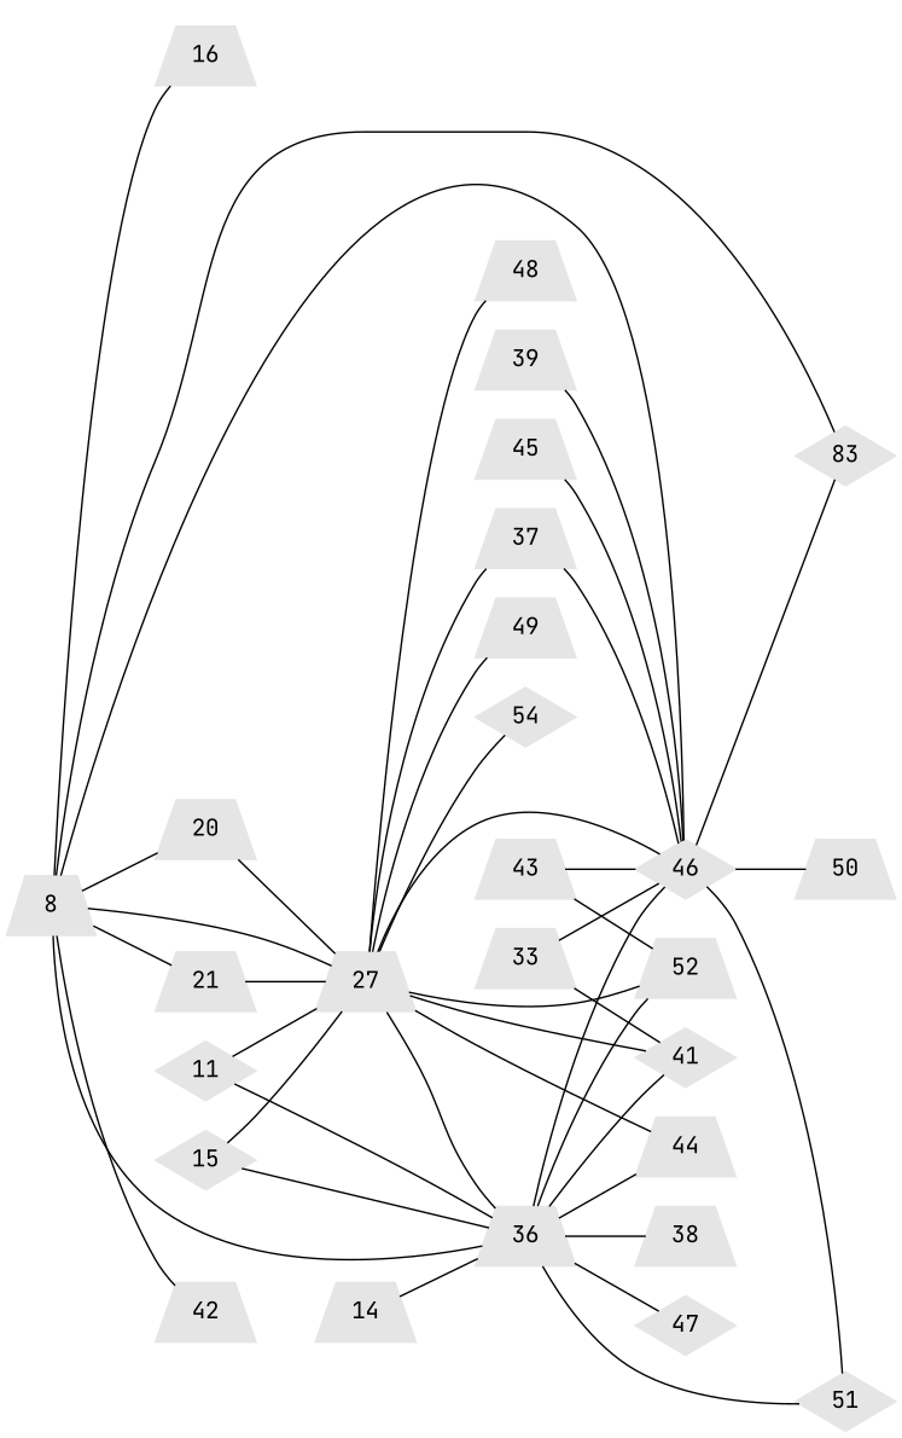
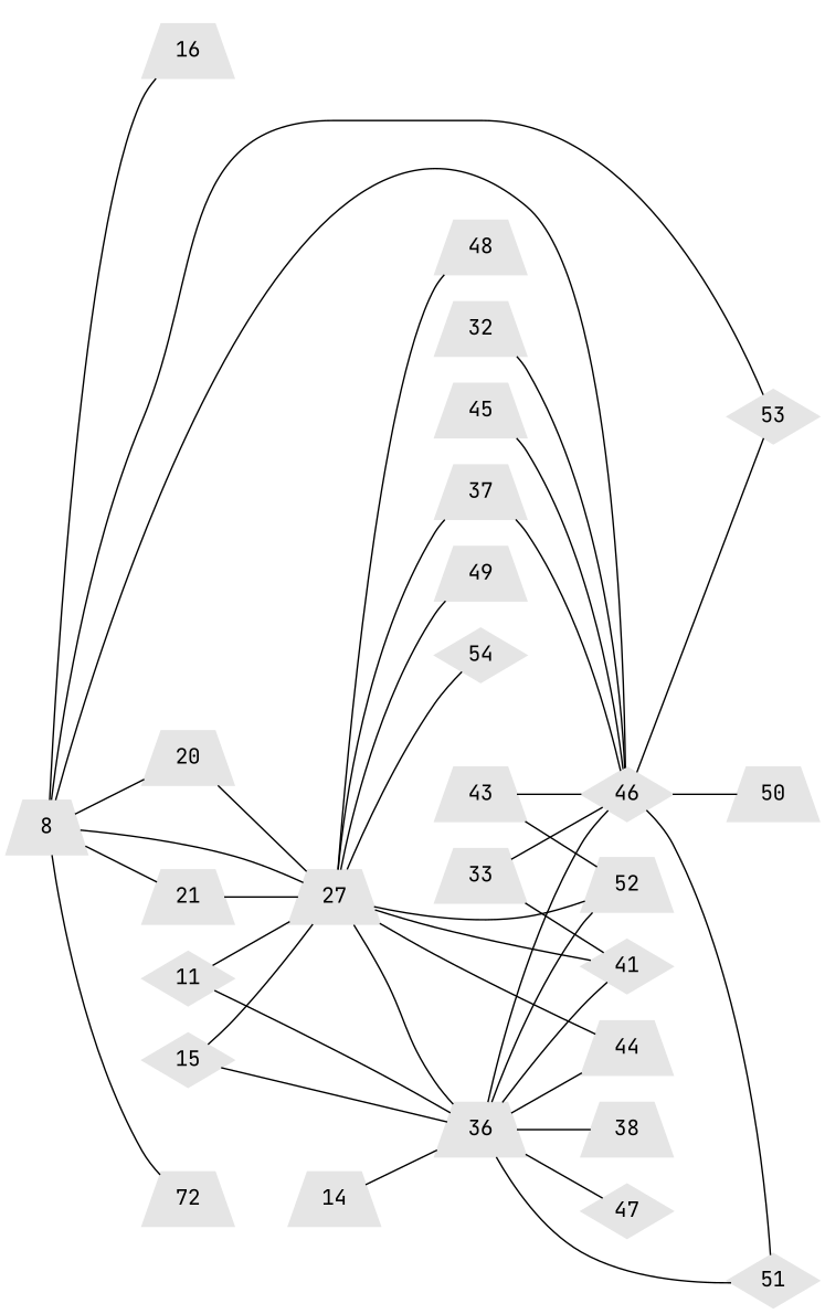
  graph {
    fontname="JetBrains Mono"
    rankdir=LR
    node [color=gray90 fontname="JetBrains Mono" shape=trapezium style=filled]
    edge [fontname="JetBrains Mono"]
    8 [super="+5"]
    16
    20
    21
    27 [super="+13+7"]
    36 [super="+18+4+6"]
-   42
+   42 [label=72]
    46 [shape=diamond super="+26+40"]
-   53 [shape=diamond label=83]
+   53 [shape=diamond]
    37 [super="+25+35"]
    41 [shape=diamond super="+39"]
    44
    48
    49 [super="+30"]
    52 [super="+23"]
    54 [shape=diamond]
    38
    47 [shape=diamond super="+19"]
    51 [shape=diamond super="+22+34"]
    50
    11 [shape=diamond]
    14
    15 [shape=diamond]
-   32 [label=39]
+   32
    33
    45
    43
    8 -- 16 [weight=2]
    8 -- 20
    8 -- 21
    8 -- 27 [weight=5]
-   8 -- 36 [weight=9]
    8 -- 42
    8 -- 46 [weight=4]
    8 -- 53
    20 -- 27
    21 -- 27
    27 -- 36 [weight=9]
-   27 -- 46 [weight=5]
    27 -- 37 [weight=2]
    27 -- 41 [weight=4]
    27 -- 44
    27 -- 48
    27 -- 49 [weight=3]
    27 -- 52 [weight=2]
    27 -- 54
    36 -- 46 [weight=12]
    36 -- 41
    36 -- 44
    36 -- 52 [weight=2]
    36 -- 38 [weight=2]
    36 -- 47 [weight=3]
    36 -- 51 [weight=3]
    46 -- 53
    46 -- 51 [weight=2]
    46 -- 50 [weight=2]
    37 -- 46 [weight=2]
    11 -- 27
    11 -- 36
    14 -- 36
    15 -- 27
    15 -- 36
    32 -- 46 [weight=2]
    33 -- 46
    33 -- 41
    45 -- 46
    43 -- 46
    43 -- 52
  }
